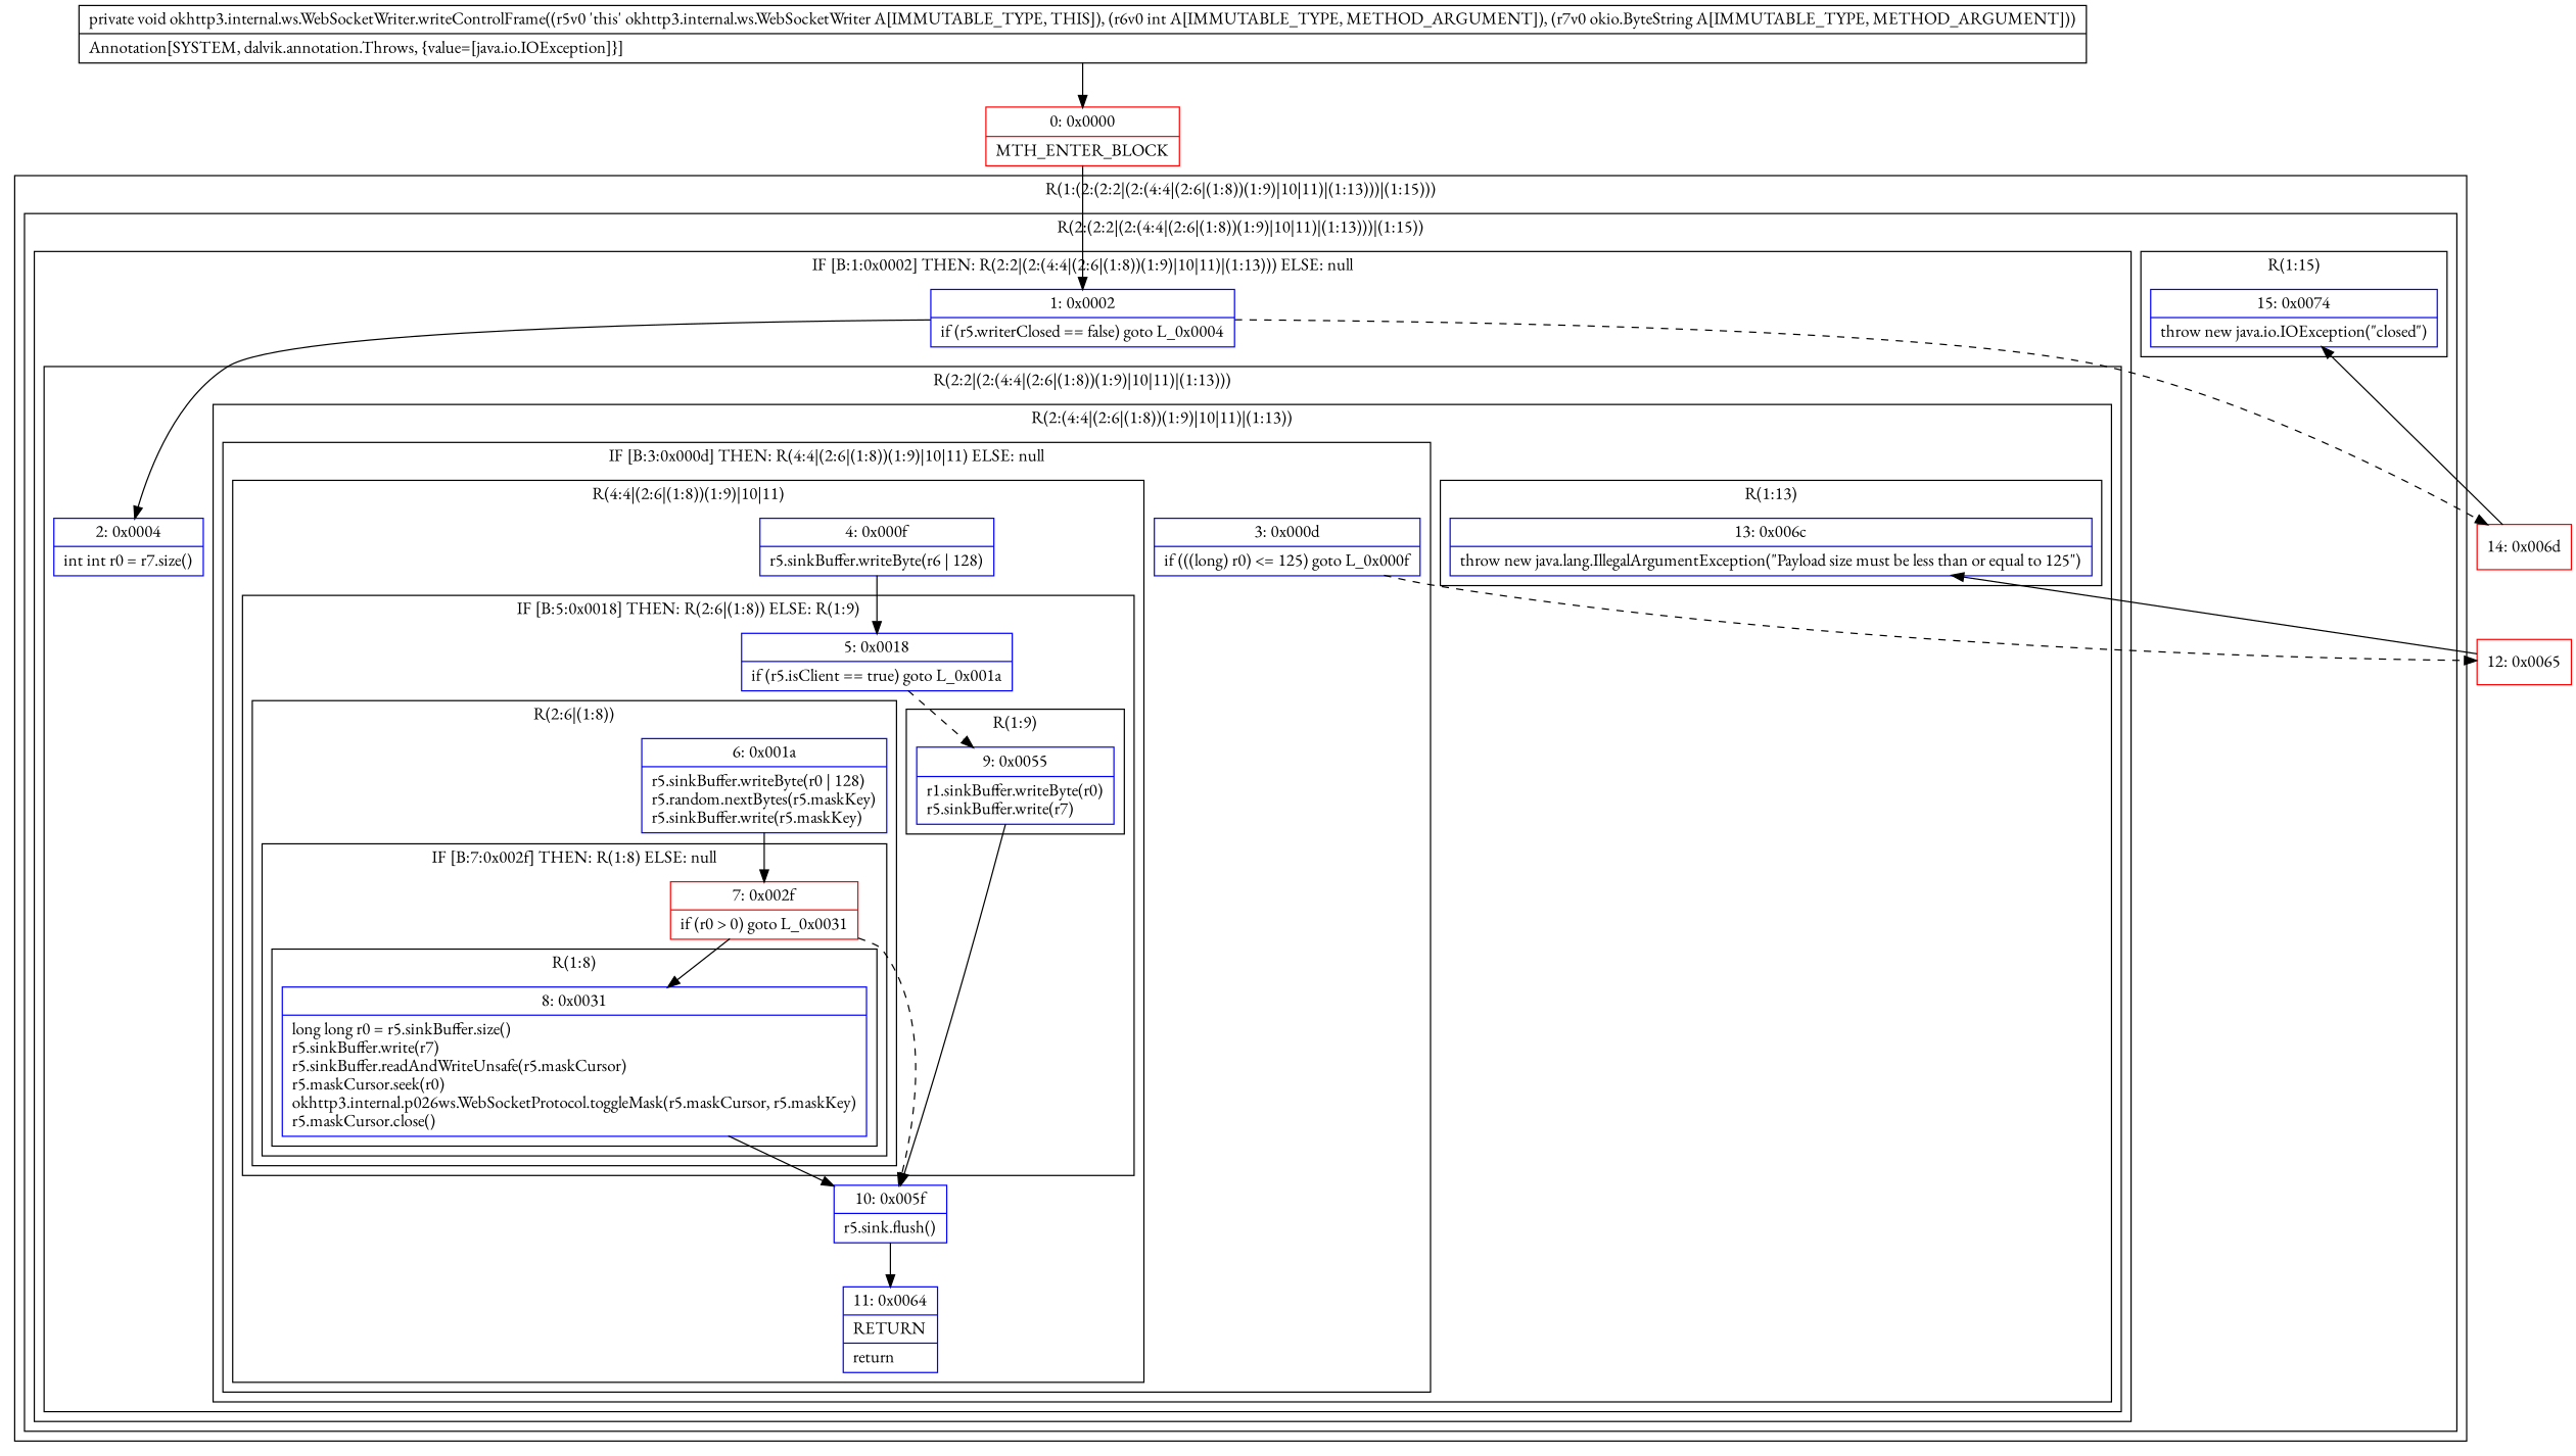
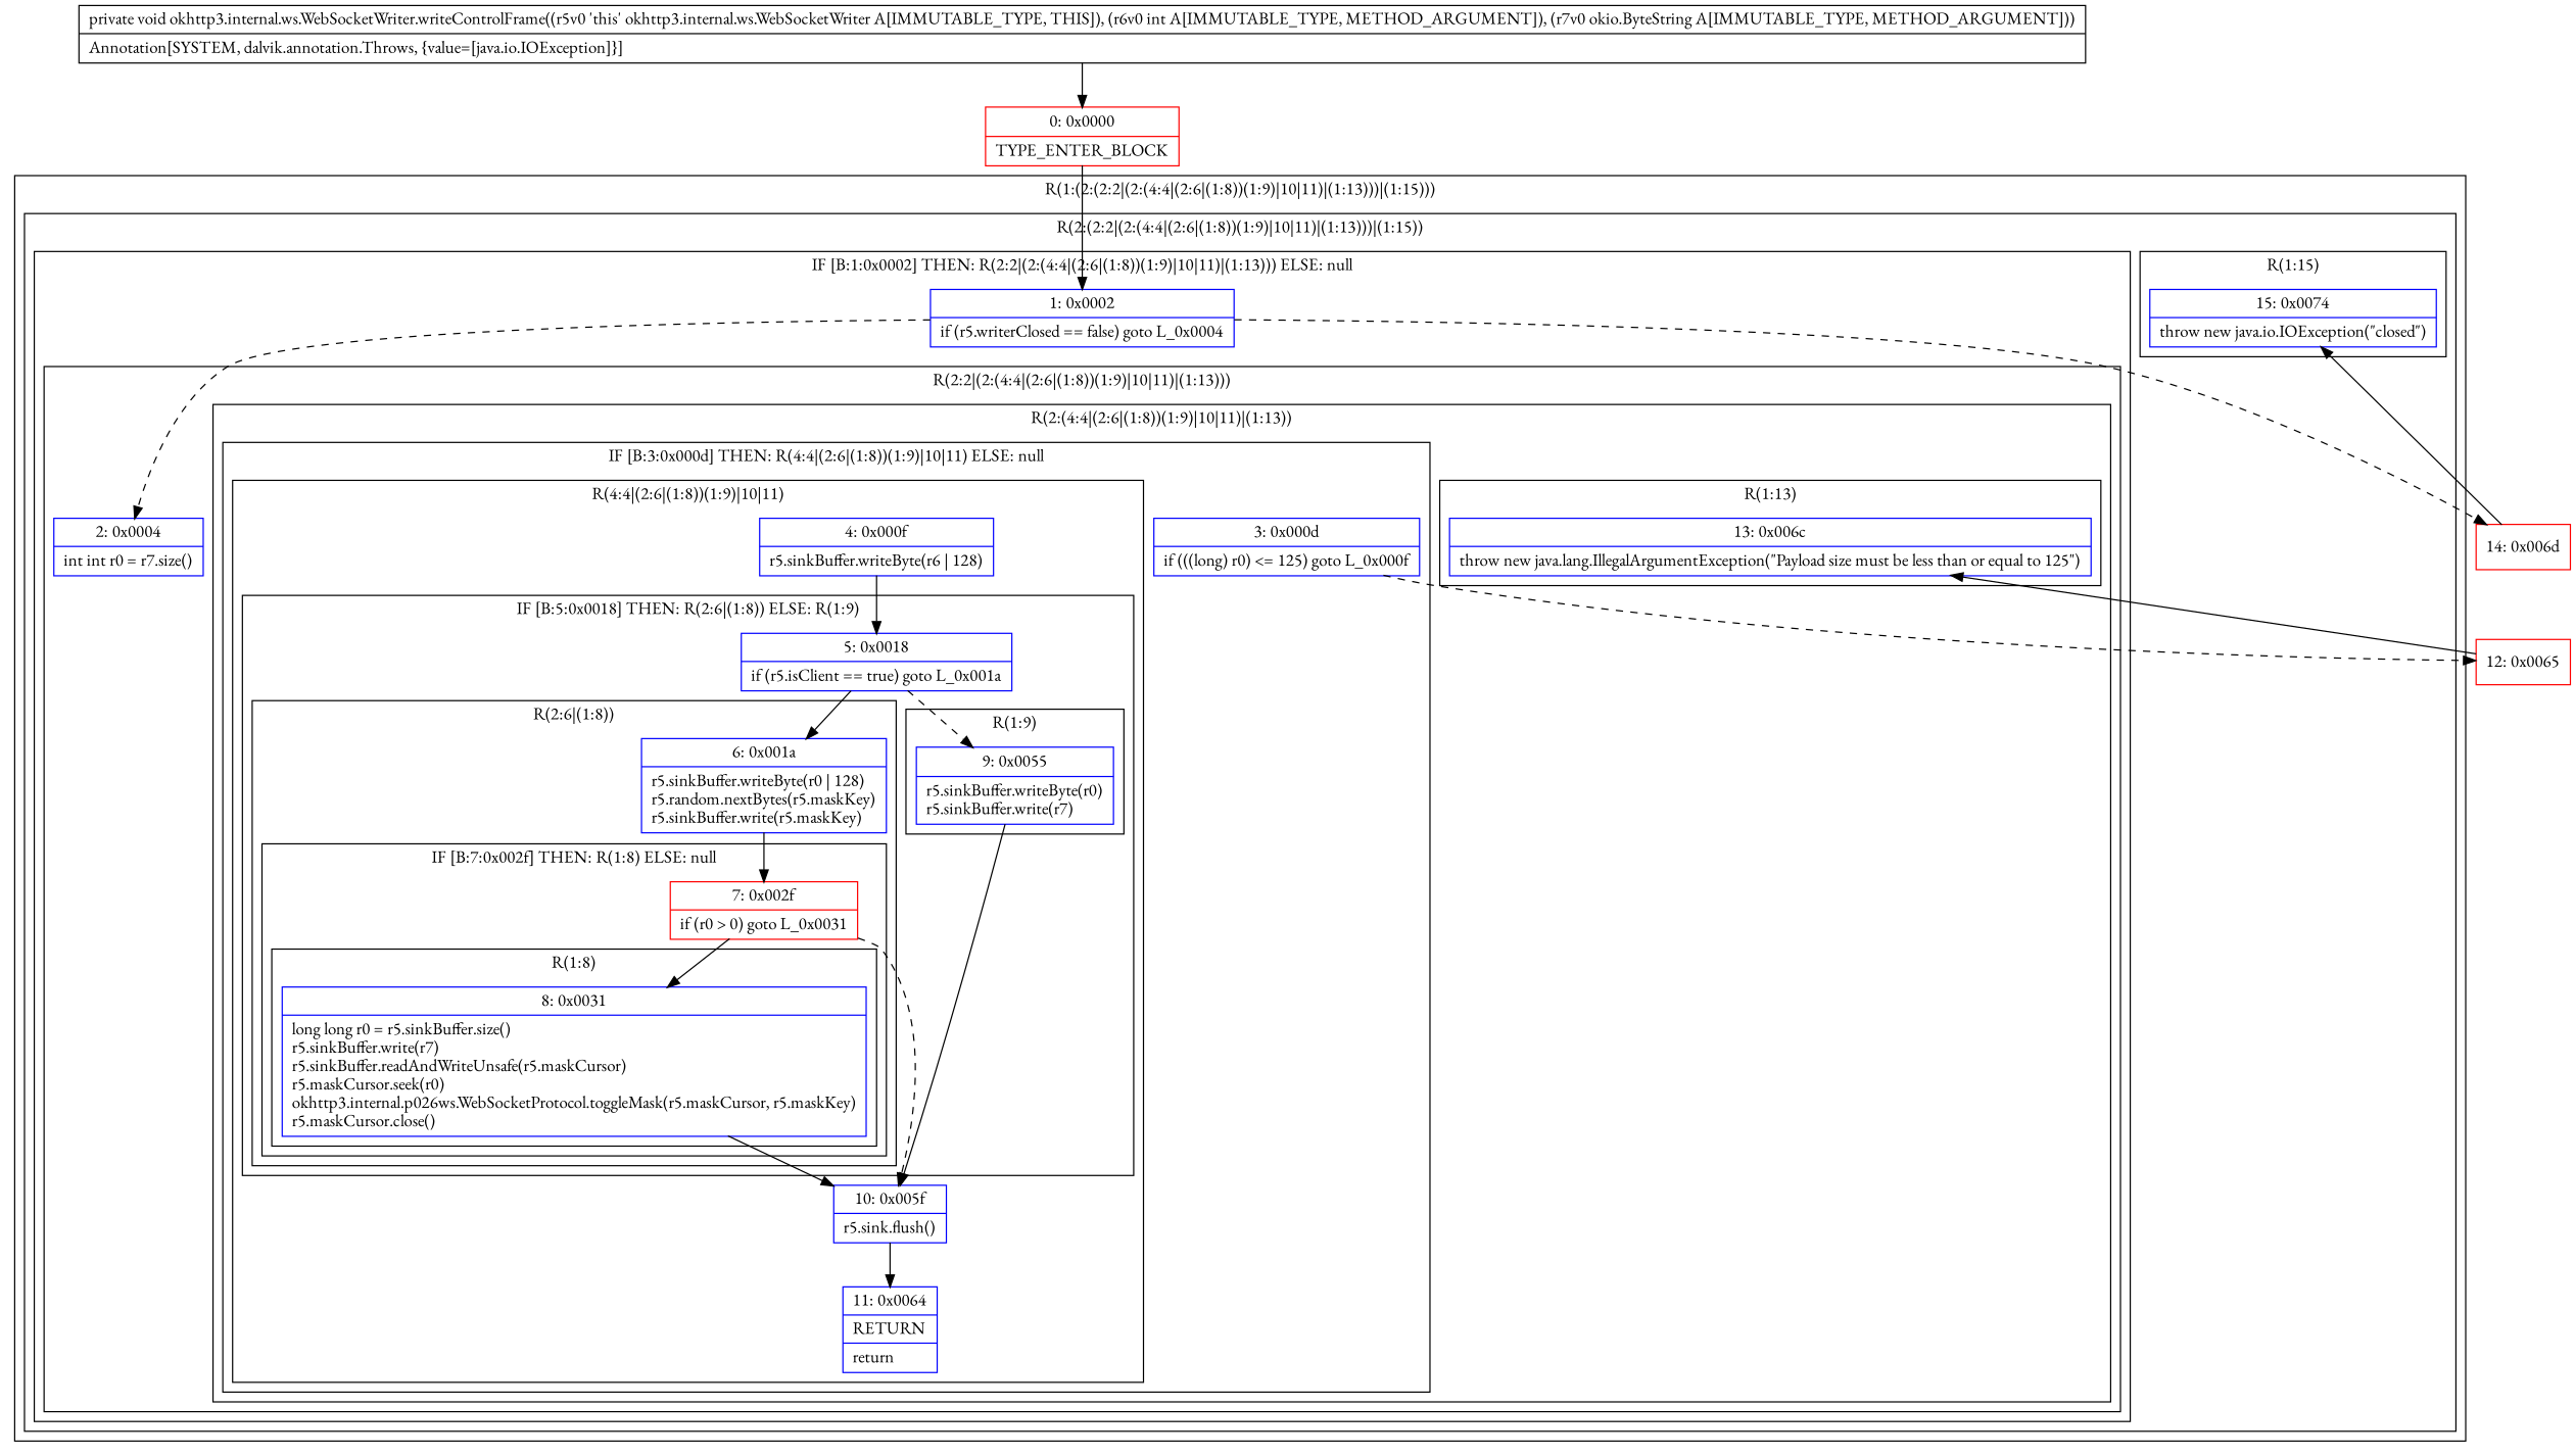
  digraph {
    fontname="EB Garamond"
    node [color=blue fontname="EB Garamond" shape=record]
    edge [fontname="EB Garamond"]
    n1 [label="{8\:\ 0x0031|long long r0 = r5.sinkBuffer.size()\lr5.sinkBuffer.write(r7)\lr5.sinkBuffer.readAndWriteUnsafe(r5.maskCursor)\lr5.maskCursor.seek(r0)\lokhttp3.internal.p026ws.WebSocketProtocol.toggleMask(r5.maskCursor, r5.maskKey)\lr5.maskCursor.close()\l}"]
    n2 [color=red label="{7\:\ 0x002f|if (r0 \> 0) goto L_0x0031\l}"]
    n3 [label="{6\:\ 0x001a|r5.sinkBuffer.writeByte(r0 \| 128)\lr5.random.nextBytes(r5.maskKey)\lr5.sinkBuffer.write(r5.maskKey)\l}"]
-   n4 [label="{9\:\ 0x0055|r1.sinkBuffer.writeByte(r0)\lr5.sinkBuffer.write(r7)\l}"]
+   n4 [label="{9\:\ 0x0055|r5.sinkBuffer.writeByte(r0)\lr5.sinkBuffer.write(r7)\l}"]
    n5 [label="{5\:\ 0x0018|if (r5.isClient == true) goto L_0x001a\l}"]
    n6 [label="{4\:\ 0x000f|r5.sinkBuffer.writeByte(r6 \| 128)\l}"]
    n7 [label="{10\:\ 0x005f|r5.sink.flush()\l}"]
    n8 [label="{11\:\ 0x0064|RETURN\l|return\l}"]
    n9 [label="{3\:\ 0x000d|if (((long) r0) \<= 125) goto L_0x000f\l}"]
    n10 [label="{13\:\ 0x006c|throw new java.lang.IllegalArgumentException(\"Payload size must be less than or equal to 125\")\l}"]
    n11 [label="{2\:\ 0x0004|int int r0 = r7.size()\l}"]
    n12 [label="{1\:\ 0x0002|if (r5.writerClosed == false) goto L_0x0004\l}"]
    n13 [label="{15\:\ 0x0074|throw new java.io.IOException(\"closed\")\l}"]
    n14 [color=red label="{12\:\ 0x0065}"]
    n15 [color=red label="{14\:\ 0x006d}"]
-   n16 [color=red label="{0\:\ 0x0000|MTH_ENTER_BLOCK\l}"]
+   n16 [color=red label="{0\:\ 0x0000|TYPE_ENTER_BLOCK\l}"]
    n17 [label="{private void okhttp3.internal.ws.WebSocketWriter.writeControlFrame((r5v0 'this' okhttp3.internal.ws.WebSocketWriter A[IMMUTABLE_TYPE, THIS]), (r6v0 int A[IMMUTABLE_TYPE, METHOD_ARGUMENT]), (r7v0 okio.ByteString A[IMMUTABLE_TYPE, METHOD_ARGUMENT]))  | Annotation[SYSTEM, dalvik.annotation.Throws, \{value=[java.io.IOException]\}]\l}" color=""]
    subgraph cluster_1 {
      label="R(1:(2:(2:2|(2:(4:4|(2:6|(1:8))(1:9)|10|11)|(1:13)))|(1:15)))"
      subgraph cluster_2 {
        label="R(2:(2:2|(2:(4:4|(2:6|(1:8))(1:9)|10|11)|(1:13)))|(1:15))"
        subgraph cluster_3 {
          label="IF [B:1:0x0002] THEN: R(2:2|(2:(4:4|(2:6|(1:8))(1:9)|10|11)|(1:13))) ELSE: null"
          n12
          subgraph cluster_4 {
            label="R(2:2|(2:(4:4|(2:6|(1:8))(1:9)|10|11)|(1:13)))"
            n11
            subgraph cluster_5 {
              label="R(2:(4:4|(2:6|(1:8))(1:9)|10|11)|(1:13))"
              subgraph cluster_6 {
                label="IF [B:3:0x000d] THEN: R(4:4|(2:6|(1:8))(1:9)|10|11) ELSE: null"
                n9
                subgraph cluster_7 {
                  label="R(4:4|(2:6|(1:8))(1:9)|10|11)"
                  n6
                  n7
                  n8
                  subgraph cluster_8 {
                    label="IF [B:5:0x0018] THEN: R(2:6|(1:8)) ELSE: R(1:9)"
                    n5
                    subgraph cluster_9 {
                      label="R(2:6|(1:8))"
                      n3
                      subgraph cluster_10 {
                        label="IF [B:7:0x002f] THEN: R(1:8) ELSE: null"
                        n2
                        subgraph cluster_11 {
                          label="R(1:8)"
                          n1
                        }
                      }
                    }
                    subgraph cluster_12 {
                      label="R(1:9)"
                      n4
                    }
                  }
                }
              }
              subgraph cluster_13 {
                label="R(1:13)"
                n10
              }
            }
          }
        }
        subgraph cluster_14 {
          label="R(1:15)"
          n13
        }
      }
    }
    n1 -> n7
    n2 -> n1
    n2 -> n7 [style=dashed]
    n3 -> n2
    n4 -> n7
+   n5 -> n3
    n5 -> n4 [style=dashed]
    n6 -> n5
    n7 -> n8
    n9 -> n14 [style=dashed]
-   n12 -> n11
+   n12 -> n11 [style=dashed]
    n12 -> n15 [style=dashed]
    n14 -> n10
    n15 -> n13
    n16 -> n12
    n17 -> n16
  }
